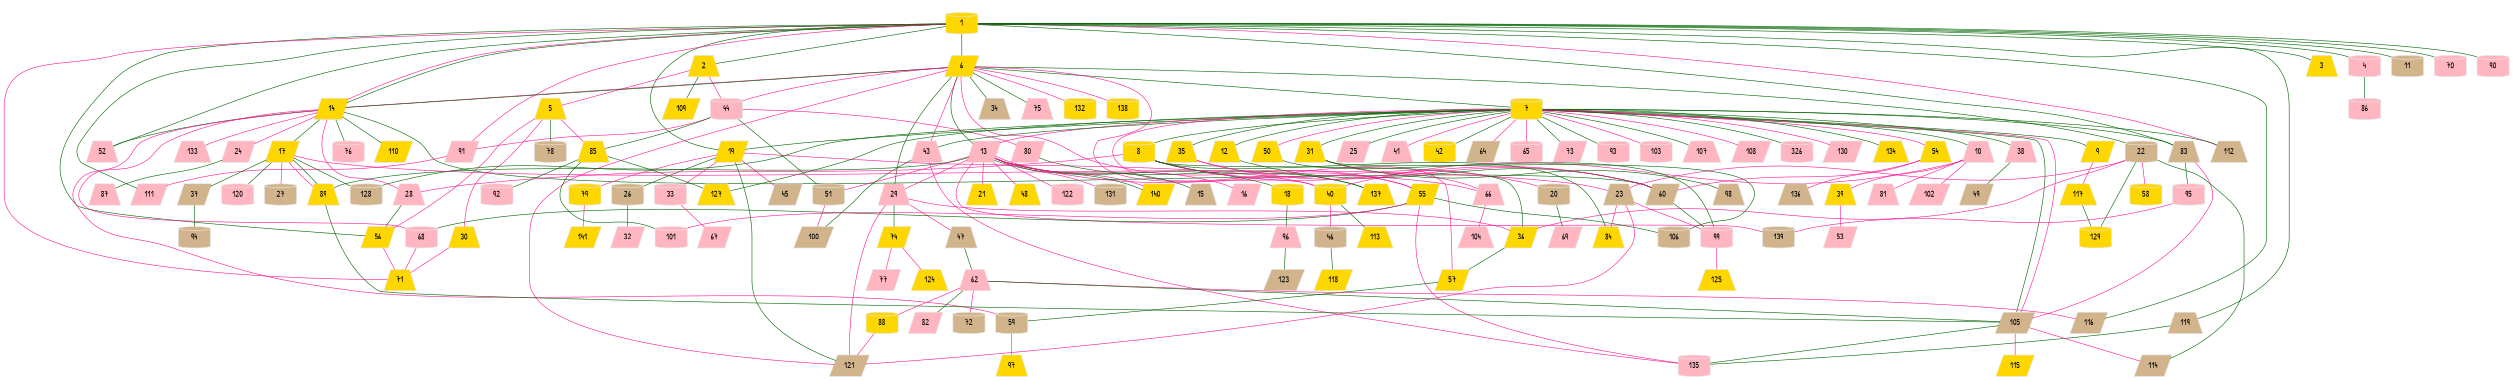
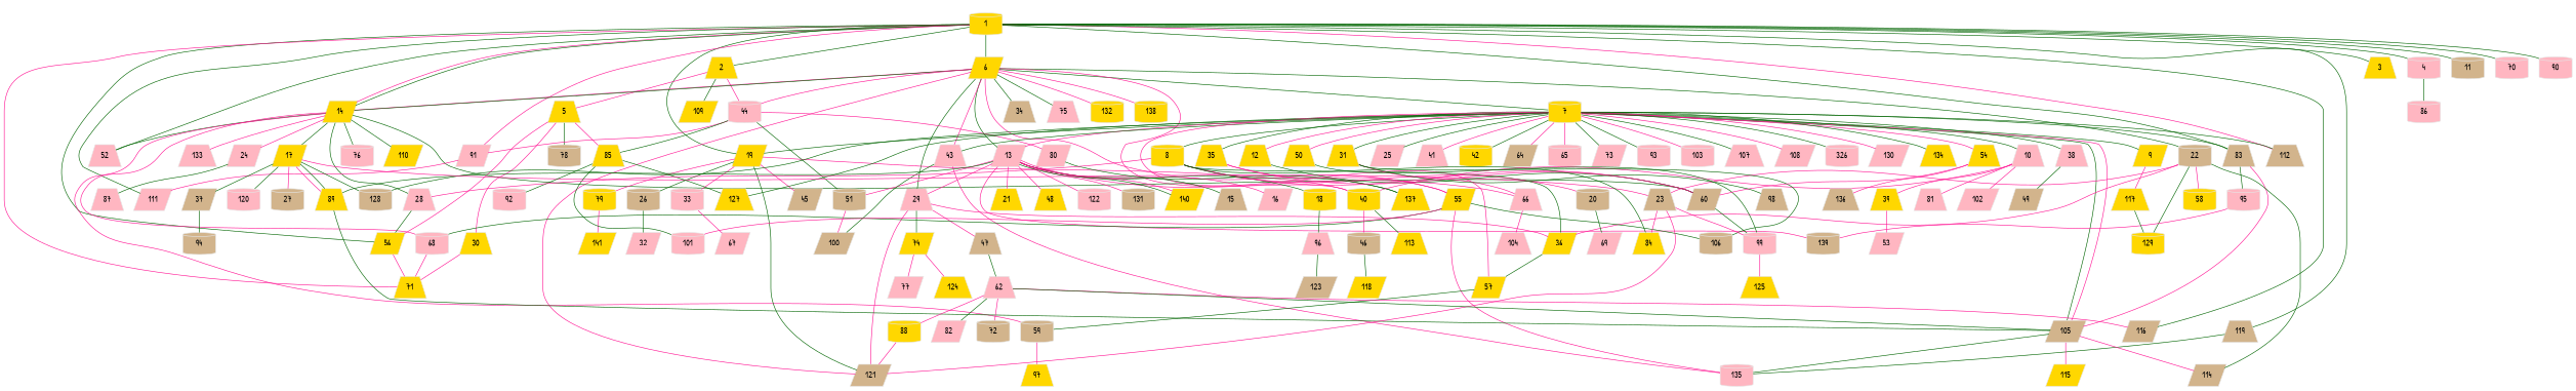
  graph {
    fontname="Patrick Hand"
    node [color=gray90 fillcolor=gold fontname="Patrick Hand" shape=trapezium style=filled]
    edge [color=darkgreen fontname="Patrick Hand"]
    1 [shape=cylinder]
    2
    3
    4 [fillcolor=lightpink shape=cylinder]
    6 [shape=parallelogram]
    11 [fillcolor=tan shape=cylinder]
    14 [shape=parallelogram]
    19 [shape=parallelogram]
    52 [fillcolor=lightpink]
    56 [shape=parallelogram]
    70 [fillcolor=lightpink shape=cylinder]
    71
    83 [fillcolor=tan]
    90 [fillcolor=lightpink shape=cylinder]
    91 [fillcolor=lightpink shape=parallelogram]
    111 [fillcolor=lightpink shape=parallelogram]
    112 [fillcolor=tan]
    116 [fillcolor=tan shape=parallelogram]
    119 [fillcolor=tan]
    5
    44 [fillcolor=lightpink shape=cylinder]
    109 [shape=parallelogram]
    86 [fillcolor=lightpink shape=cylinder]
    7 [shape=cylinder]
    13 [fillcolor=lightpink shape=parallelogram]
    22 [fillcolor=tan shape=cylinder]
    29 [fillcolor=lightpink]
    34 [fillcolor=tan]
    40 [shape=cylinder]
    43 [fillcolor=lightpink]
    55 [shape=parallelogram]
    75 [fillcolor=lightpink]
    121 [fillcolor=tan shape=parallelogram]
    132 [shape=cylinder]
    138 [shape=cylinder]
    28 [fillcolor=lightpink]
    60 [fillcolor=tan shape=parallelogram]
    17 [shape=parallelogram]
    24 [fillcolor=lightpink shape=parallelogram]
    59 [fillcolor=tan shape=cylinder]
    68 [fillcolor=lightpink shape=cylinder]
    76 [fillcolor=lightpink shape=cylinder]
    110 [shape=parallelogram]
    133 [fillcolor=lightpink]
    26 [fillcolor=tan shape=cylinder]
    33 [fillcolor=lightpink shape=cylinder]
    45 [fillcolor=tan shape=parallelogram]
    79 [shape=cylinder]
    105 [fillcolor=tan shape=parallelogram]
    95 [fillcolor=lightpink shape=cylinder]
    135 [fillcolor=lightpink shape=cylinder]
    30
    78 [fillcolor=tan shape=cylinder]
    85
    51 [fillcolor=tan shape=cylinder]
    80 [fillcolor=lightpink shape=parallelogram]
    127
    101 [fillcolor=lightpink shape=cylinder]
    92 [fillcolor=lightpink shape=cylinder]
    8 [shape=cylinder]
    9 [shape=parallelogram]
    10 [fillcolor=lightpink]
    12
    25 [fillcolor=lightpink shape=parallelogram]
    31
    35
    38 [fillcolor=lightpink]
    41 [fillcolor=lightpink]
    42 [shape=cylinder]
    50
    54
    57 [shape=parallelogram]
    64 [fillcolor=tan shape=parallelogram]
    65 [fillcolor=lightpink shape=cylinder]
    73 [fillcolor=lightpink shape=parallelogram]
    93 [fillcolor=lightpink shape=cylinder]
    103 [fillcolor=lightpink shape=cylinder]
    107 [fillcolor=lightpink]
    108 [fillcolor=lightpink shape=parallelogram]
    n80 [fillcolor=lightpink label=326 shape=cylinder]
    128 [fillcolor=tan shape=cylinder]
    130 [fillcolor=lightpink shape=parallelogram]
    134
    15 [fillcolor=tan]
    16 [fillcolor=lightpink shape=parallelogram]
    18 [shape=cylinder]
    21
    48
    66 [fillcolor=lightpink]
    89
    122 [fillcolor=lightpink shape=cylinder]
    131 [fillcolor=tan shape=cylinder]
    139 [fillcolor=tan shape=cylinder]
    140 [shape=parallelogram]
    36 [shape=parallelogram]
    23 [fillcolor=tan]
    58 [shape=cylinder]
    114 [fillcolor=tan shape=parallelogram]
    129 [shape=cylinder]
    47 [fillcolor=tan]
    74 [shape=parallelogram]
    46 [fillcolor=tan shape=cylinder]
    113
    100 [fillcolor=tan shape=parallelogram]
    106 [fillcolor=tan shape=cylinder]
    20 [fillcolor=tan shape=cylinder]
    84
    137
    117
    39
    81 [fillcolor=lightpink]
    102 [fillcolor=lightpink shape=parallelogram]
    98 [fillcolor=tan]
    49 [fillcolor=tan shape=parallelogram]
    99 [fillcolor=lightpink shape=cylinder]
    136 [fillcolor=tan]
    115 [shape=parallelogram]
    69 [fillcolor=lightpink shape=parallelogram]
    53 [fillcolor=lightpink shape=parallelogram]
    96 [fillcolor=lightpink]
    104 [fillcolor=lightpink]
    27 [fillcolor=tan shape=cylinder]
    37 [fillcolor=tan shape=parallelogram]
    120 [fillcolor=lightpink shape=cylinder]
    87 [fillcolor=lightpink]
    97
    94 [fillcolor=tan shape=cylinder]
    123 [fillcolor=tan shape=parallelogram]
    32 [fillcolor=lightpink shape=parallelogram]
    67 [fillcolor=lightpink shape=parallelogram]
    141 [shape=parallelogram]
    125
    62 [fillcolor=lightpink]
    77 [fillcolor=lightpink shape=parallelogram]
    124
    118 [shape=parallelogram]
    72 [fillcolor=tan shape=cylinder]
    82 [fillcolor=lightpink shape=parallelogram]
    88 [shape=cylinder]
    1 -- 2
    1 -- 3
    1 -- 4
    1 -- 6
    1 -- 11
    1 -- 14 [color=deeppink]
    1 -- 14
    1 -- 19
    1 -- 52
    1 -- 56
    1 -- 70
    1 -- 71 [color=deeppink]
    1 -- 83
    1 -- 90
    1 -- 91 [color=deeppink]
    1 -- 111
    1 -- 112 [color=deeppink]
    1 -- 116
    1 -- 119
    2 -- 5 [color=deeppink]
    2 -- 44 [color=deeppink]
    2 -- 109
    4 -- 86
    6 -- 14 [color=deeppink]
    6 -- 14
    6 -- 44 [color=deeppink]
    6 -- 7
    6 -- 13
    6 -- 22
    6 -- 29
    6 -- 34
    6 -- 40 [color=deeppink]
    6 -- 43 [color=deeppink]
    6 -- 55 [color=deeppink]
    6 -- 75
    6 -- 121 [color=deeppink]
    6 -- 132 [color=deeppink]
    6 -- 138 [color=deeppink]
    14 -- 52
-   14 -- 28 [color=deeppink]
+   14 -- 28
    14 -- 60
    14 -- 17
    14 -- 24 [color=deeppink]
    14 -- 59 [color=deeppink]
    14 -- 68 [color=deeppink]
    14 -- 76
    14 -- 110
    14 -- 133 [color=deeppink]
    19 -- 40 [color=deeppink]
    19 -- 121
    19 -- 26
    19 -- 33 [color=deeppink]
    19 -- 45 [color=deeppink]
    19 -- 79 [color=deeppink]
    56 -- 71 [color=deeppink]
    83 -- 105 [color=deeppink]
    83 -- 95
    91 -- 111 [color=deeppink]
    119 -- 135
    5 -- 56 [color=deeppink]
    5 -- 30 [color=deeppink]
    5 -- 78
    5 -- 85 [color=deeppink]
    44 -- 91 [color=deeppink]
    44 -- 85
    44 -- 51
    44 -- 80 [color=deeppink]
    7 -- 19
    7 -- 83
    7 -- 112
    7 -- 13 [color=deeppink]
    7 -- 43
    7 -- 105
    7 -- 105 [color=deeppink]
    7 -- 127
    7 -- 8
    7 -- 9
    7 -- 10
-   7 -- 12
+   7 -- 12 [color=deeppink]
    7 -- 25
    7 -- 31
    7 -- 35
    7 -- 38
    7 -- 41 [color=deeppink]
    7 -- 42
    7 -- 50 [color=deeppink]
    7 -- 54 [color=deeppink]
    7 -- 57 [color=deeppink]
    7 -- 64 [color=deeppink]
    7 -- 65 [color=deeppink]
    7 -- 73
    7 -- 93
    7 -- 103 [color=deeppink]
    7 -- 107
    7 -- 108 [color=deeppink]
    7 -- n80
    7 -- 128
    7 -- 130 [color=deeppink]
    7 -- 134
    13 -- 29 [color=deeppink]
    13 -- 51 [color=deeppink]
    13 -- 15
    13 -- 16 [color=deeppink]
    13 -- 18
    13 -- 21 [color=deeppink]
    13 -- 48 [color=deeppink]
    13 -- 66 [color=deeppink]
    13 -- 89
    13 -- 122 [color=deeppink]
    13 -- 131 [color=deeppink]
    13 -- 139 [color=deeppink]
    13 -- 140
    13 -- 140 [color=deeppink]
    22 -- 36 [color=deeppink]
    22 -- 23 [color=deeppink]
    22 -- 58 [color=deeppink]
    22 -- 114
    22 -- 129
    29 -- 121 [color=deeppink]
    29 -- 36 [color=deeppink]
    29 -- 47 [color=deeppink]
    29 -- 74
    40 -- 46 [color=deeppink]
    40 -- 113
    43 -- 135 [color=deeppink]
    43 -- 100
    55 -- 68
    55 -- 135 [color=deeppink]
    55 -- 101 [color=deeppink]
    55 -- 106
    28 -- 56
    60 -- 99
    17 -- 128
    17 -- 89 [color=deeppink]
    17 -- 89
    17 -- 23 [color=deeppink]
    17 -- 27 [color=deeppink]
    17 -- 37
    17 -- 120
    24 -- 87
    59 -- 97 [color=deeppink]
    68 -- 71 [color=deeppink]
    26 -- 32
    33 -- 67 [color=deeppink]
    79 -- 141 [color=deeppink]
    105 -- 135
    105 -- 114 [color=deeppink]
    105 -- 115 [color=deeppink]
    95 -- 139 [color=deeppink]
    30 -- 71 [color=deeppink]
    85 -- 127
    85 -- 101
    85 -- 92
    51 -- 100 [color=deeppink]
    80 -- 137
    8 -- 28 [color=deeppink]
    8 -- 60 [color=deeppink]
    8 -- 36
    8 -- 20 [color=deeppink]
    8 -- 84
    8 -- 137
    9 -- 117 [color=deeppink]
    10 -- 40 [color=deeppink]
    10 -- 39 [color=deeppink]
    10 -- 81 [color=deeppink]
    10 -- 102 [color=deeppink]
    12 -- 60
    31 -- 66 [color=deeppink]
    31 -- 106
    31 -- 98
    35 -- 55 [color=deeppink]
    35 -- 60 [color=deeppink]
    38 -- 49
    50 -- 99
    54 -- 60 [color=deeppink]
    54 -- 136 [color=deeppink]
    57 -- 59
    18 -- 96
    66 -- 104 [color=deeppink]
    89 -- 105
    36 -- 57
    23 -- 121 [color=deeppink]
    23 -- 84 [color=deeppink]
    23 -- 99 [color=deeppink]
    47 -- 62
    74 -- 77 [color=deeppink]
    74 -- 124 [color=deeppink]
    46 -- 118
    20 -- 69
    117 -- 129
    39 -- 53 [color=deeppink]
    99 -- 125 [color=deeppink]
    96 -- 123
    37 -- 94
    62 -- 116 [color=deeppink]
    62 -- 105
    62 -- 72 [color=deeppink]
    62 -- 82
    62 -- 88 [color=deeppink]
    88 -- 121 [color=deeppink]
  }
